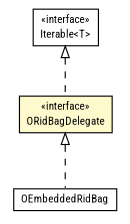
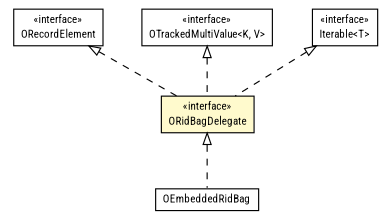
  digraph {
    fontname="Roboto Condensed"
    nodesep=0.25
    ranksep=0.5
    node [fontcolor=black fontname="Roboto Condensed" fontsize=10.0 shape=plaintext]
    edge [arrowtail=empty dir=back fontname="Roboto Condensed" fontsize=10 headport=p labelfontname=Helvetica labelfontsize=10 style=dashed tailport=p]
+   n1 [label=<<table title="com.orientechnologies.orient.core.db.record.ORecordElement" border="0" cellborder="1" cellspacing="0" cellpadding="2" port="p" href="../ORecordElement.html"> 		<tr><td><table border="0" cellspacing="0" cellpadding="1"> <tr><td align="center" balign="center"> &#171;interface&#187; </td></tr> <tr><td align="center" balign="center"> ORecordElement </td></tr> 		</table></td></tr> 		</table>>]
    n2 [label=<<table title="com.orientechnologies.orient.core.db.record.ridbag.ORidBagDelegate" border="0" cellborder="1" cellspacing="0" cellpadding="2" port="p" bgcolor="lemonChiffon" href="./ORidBagDelegate.html"> 		<tr><td><table border="0" cellspacing="0" cellpadding="1"> <tr><td align="center" balign="center"> &#171;interface&#187; </td></tr> <tr><td align="center" balign="center"> ORidBagDelegate </td></tr> 		</table></td></tr> 		</table>>]
    n3 [label=<<table title="com.orientechnologies.orient.core.db.record.ridbag.embedded.OEmbeddedRidBag" border="0" cellborder="1" cellspacing="0" cellpadding="2" port="p" href="./embedded/OEmbeddedRidBag.html"> 		<tr><td><table border="0" cellspacing="0" cellpadding="1"> <tr><td align="center" balign="center"> OEmbeddedRidBag </td></tr> 		</table></td></tr> 		</table>>]
+   n4 [label=<<table title="com.orientechnologies.orient.core.db.record.OTrackedMultiValue" border="0" cellborder="1" cellspacing="0" cellpadding="2" port="p" href="../OTrackedMultiValue.html"> 		<tr><td><table border="0" cellspacing="0" cellpadding="1"> <tr><td align="center" balign="center"> &#171;interface&#187; </td></tr> <tr><td align="center" balign="center"> OTrackedMultiValue&lt;K, V&gt; </td></tr> 		</table></td></tr> 		</table>>]
    n5 [label=<<table title="java.lang.Iterable" border="0" cellborder="1" cellspacing="0" cellpadding="2" port="p" href="http://java.sun.com/j2se/1.4.2/docs/api/java/lang/Iterable.html"> 		<tr><td><table border="0" cellspacing="0" cellpadding="1"> <tr><td align="center" balign="center"> &#171;interface&#187; </td></tr> <tr><td align="center" balign="center"> Iterable&lt;T&gt; </td></tr> 		</table></td></tr> 		</table>>]
+   n1 -> n2
    n2 -> n3
+   n4 -> n2
    n5 -> n2
  }
